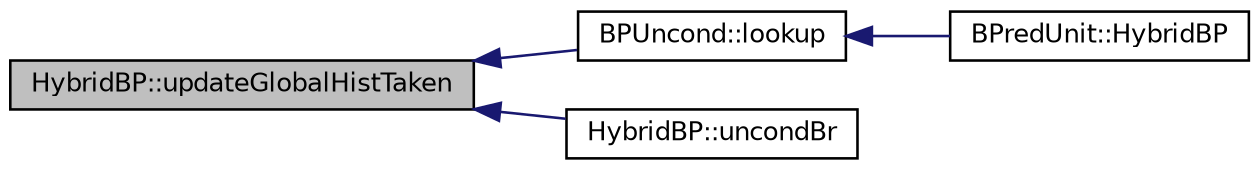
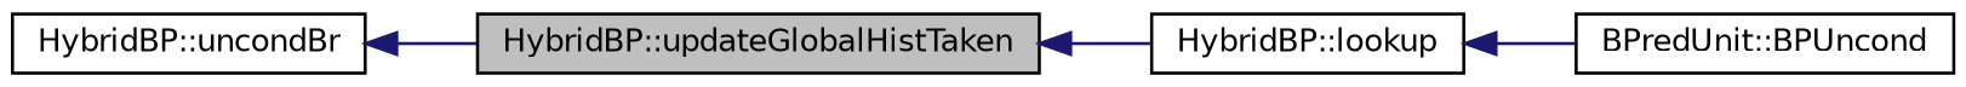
  digraph {
    rankdir=LR
    node [color=black fillcolor=white fontname=Helvetica fontsize=10 shape=record style=filled]
    edge [color=midnightblue dir=back fontname=Helvetica fontsize=10 labelfontname=Helvetica labelfontsize=10 style=solid]
    n1 [fillcolor=grey75 fontcolor=black height=0.2 label="HybridBP::updateGlobalHistTaken" width=0.4]
-   n2 [height=0.2 label="BPUncond::lookup" width=0.4]
+   n2 [height=0.2 label="HybridBP::lookup" width=0.4]
    n3 [height=0.2 label="HybridBP::uncondBr" width=0.4]
-   n4 [height=0.2 label="BPredUnit::HybridBP" width=0.4]
+   n4 [height=0.2 label="BPredUnit::BPUncond" width=0.4]
    n1 -> n2
-   n1 -> n3
+   n3 -> n1
    n2 -> n4
  }
